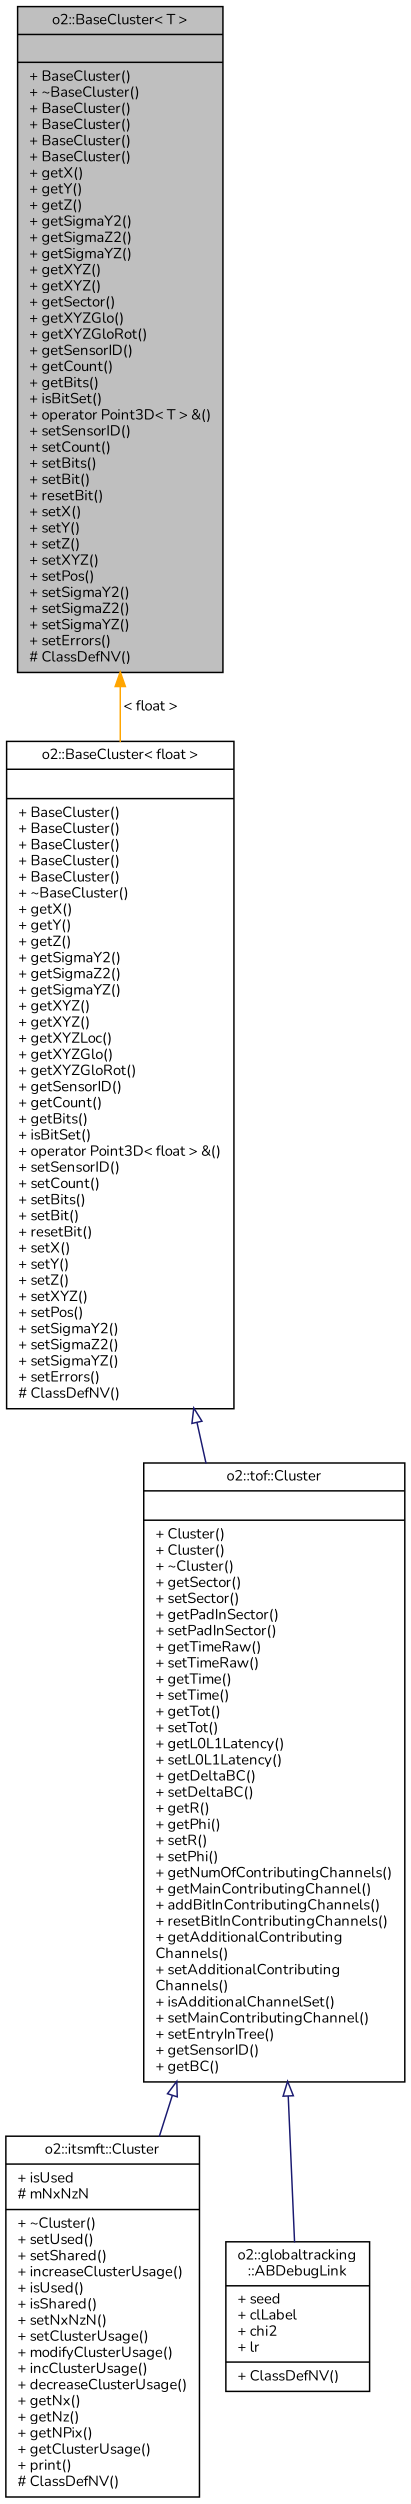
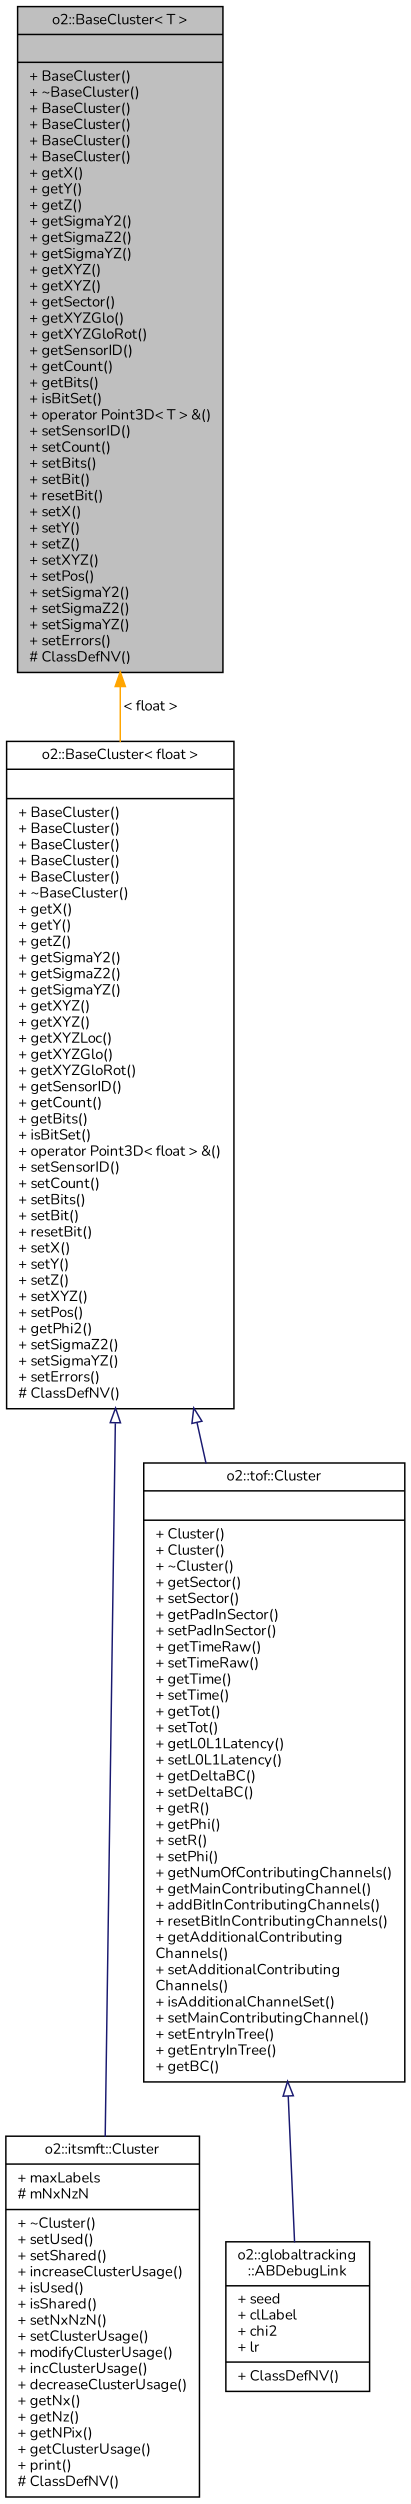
  digraph {
    fontname=Nunito
    node [color=black fontname=Nunito fontsize=10 shape=record]
    edge [color=midnightblue dir=back fontname=Nunito fontsize=10 labelfontname=Helvetica labelfontsize=10 style=solid arrowtail=onormal]
    n1 [fillcolor=grey75 fontcolor=black height=0.2 label="{o2::BaseCluster\< T \>\n||+ BaseCluster()\l+ ~BaseCluster()\l+ BaseCluster()\l+ BaseCluster()\l+ BaseCluster()\l+ BaseCluster()\l+ getX()\l+ getY()\l+ getZ()\l+ getSigmaY2()\l+ getSigmaZ2()\l+ getSigmaYZ()\l+ getXYZ()\l+ getXYZ()\l+ getSector()\l+ getXYZGlo()\l+ getXYZGloRot()\l+ getSensorID()\l+ getCount()\l+ getBits()\l+ isBitSet()\l+ operator Point3D\< T \> &()\l+ setSensorID()\l+ setCount()\l+ setBits()\l+ setBit()\l+ resetBit()\l+ setX()\l+ setY()\l+ setZ()\l+ setXYZ()\l+ setPos()\l+ setSigmaY2()\l+ setSigmaZ2()\l+ setSigmaYZ()\l+ setErrors()\l# ClassDefNV()\l}" style=filled width=0.4]
-   n2 [height=0.2 label="{o2::BaseCluster\< float \>\n||+ BaseCluster()\l+ BaseCluster()\l+ BaseCluster()\l+ BaseCluster()\l+ BaseCluster()\l+ ~BaseCluster()\l+ getX()\l+ getY()\l+ getZ()\l+ getSigmaY2()\l+ getSigmaZ2()\l+ getSigmaYZ()\l+ getXYZ()\l+ getXYZ()\l+ getXYZLoc()\l+ getXYZGlo()\l+ getXYZGloRot()\l+ getSensorID()\l+ getCount()\l+ getBits()\l+ isBitSet()\l+ operator Point3D\< float \> &()\l+ setSensorID()\l+ setCount()\l+ setBits()\l+ setBit()\l+ resetBit()\l+ setX()\l+ setY()\l+ setZ()\l+ setXYZ()\l+ setPos()\l+ setSigmaY2()\l+ setSigmaZ2()\l+ setSigmaYZ()\l+ setErrors()\l# ClassDefNV()\l}" width=0.4]
-   n3 [height=0.2 label="{o2::itsmft::Cluster\n|+ isUsed\l# mNxNzN\l|+ ~Cluster()\l+ setUsed()\l+ setShared()\l+ increaseClusterUsage()\l+ isUsed()\l+ isShared()\l+ setNxNzN()\l+ setClusterUsage()\l+ modifyClusterUsage()\l+ incClusterUsage()\l+ decreaseClusterUsage()\l+ getNx()\l+ getNz()\l+ getNPix()\l+ getClusterUsage()\l+ print()\l# ClassDefNV()\l}" width=0.4]
-   n4 [height=0.2 label="{o2::tof::Cluster\n||+ Cluster()\l+ Cluster()\l+ ~Cluster()\l+ getSector()\l+ setSector()\l+ getPadInSector()\l+ setPadInSector()\l+ getTimeRaw()\l+ setTimeRaw()\l+ getTime()\l+ setTime()\l+ getTot()\l+ setTot()\l+ getL0L1Latency()\l+ setL0L1Latency()\l+ getDeltaBC()\l+ setDeltaBC()\l+ getR()\l+ getPhi()\l+ setR()\l+ setPhi()\l+ getNumOfContributingChannels()\l+ getMainContributingChannel()\l+ addBitInContributingChannels()\l+ resetBitInContributingChannels()\l+ getAdditionalContributing\lChannels()\l+ setAdditionalContributing\lChannels()\l+ isAdditionalChannelSet()\l+ setMainContributingChannel()\l+ setEntryInTree()\l+ getSensorID()\l+ getBC()\l}" width=0.4]
+   n2 [height=0.2 label="{o2::BaseCluster\< float \>\n||+ BaseCluster()\l+ BaseCluster()\l+ BaseCluster()\l+ BaseCluster()\l+ BaseCluster()\l+ ~BaseCluster()\l+ getX()\l+ getY()\l+ getZ()\l+ getSigmaY2()\l+ getSigmaZ2()\l+ getSigmaYZ()\l+ getXYZ()\l+ getXYZ()\l+ getXYZLoc()\l+ getXYZGlo()\l+ getXYZGloRot()\l+ getSensorID()\l+ getCount()\l+ getBits()\l+ isBitSet()\l+ operator Point3D\< float \> &()\l+ setSensorID()\l+ setCount()\l+ setBits()\l+ setBit()\l+ resetBit()\l+ setX()\l+ setY()\l+ setZ()\l+ setXYZ()\l+ setPos()\l+ getPhi2()\l+ setSigmaZ2()\l+ setSigmaYZ()\l+ setErrors()\l# ClassDefNV()\l}" width=0.4]
+   n3 [height=0.2 label="{o2::itsmft::Cluster\n|+ maxLabels\l# mNxNzN\l|+ ~Cluster()\l+ setUsed()\l+ setShared()\l+ increaseClusterUsage()\l+ isUsed()\l+ isShared()\l+ setNxNzN()\l+ setClusterUsage()\l+ modifyClusterUsage()\l+ incClusterUsage()\l+ decreaseClusterUsage()\l+ getNx()\l+ getNz()\l+ getNPix()\l+ getClusterUsage()\l+ print()\l# ClassDefNV()\l}" width=0.4]
+   n4 [height=0.2 label="{o2::tof::Cluster\n||+ Cluster()\l+ Cluster()\l+ ~Cluster()\l+ getSector()\l+ setSector()\l+ getPadInSector()\l+ setPadInSector()\l+ getTimeRaw()\l+ setTimeRaw()\l+ getTime()\l+ setTime()\l+ getTot()\l+ setTot()\l+ getL0L1Latency()\l+ setL0L1Latency()\l+ getDeltaBC()\l+ setDeltaBC()\l+ getR()\l+ getPhi()\l+ setR()\l+ setPhi()\l+ getNumOfContributingChannels()\l+ getMainContributingChannel()\l+ addBitInContributingChannels()\l+ resetBitInContributingChannels()\l+ getAdditionalContributing\lChannels()\l+ setAdditionalContributing\lChannels()\l+ isAdditionalChannelSet()\l+ setMainContributingChannel()\l+ setEntryInTree()\l+ getEntryInTree()\l+ getBC()\l}" width=0.4]
    n5 [height=0.2 label="{o2::globaltracking\l::ABDebugLink\n|+ seed\l+ clLabel\l+ chi2\l+ lr\l|+ ClassDefNV()\l}" width=0.4]
    n1 -> n2 [color=orange label=" \< float \>" arrowtail=""]
-   n4 -> n3
+   n2 -> n3
    n2 -> n4
    n4 -> n5
  }
